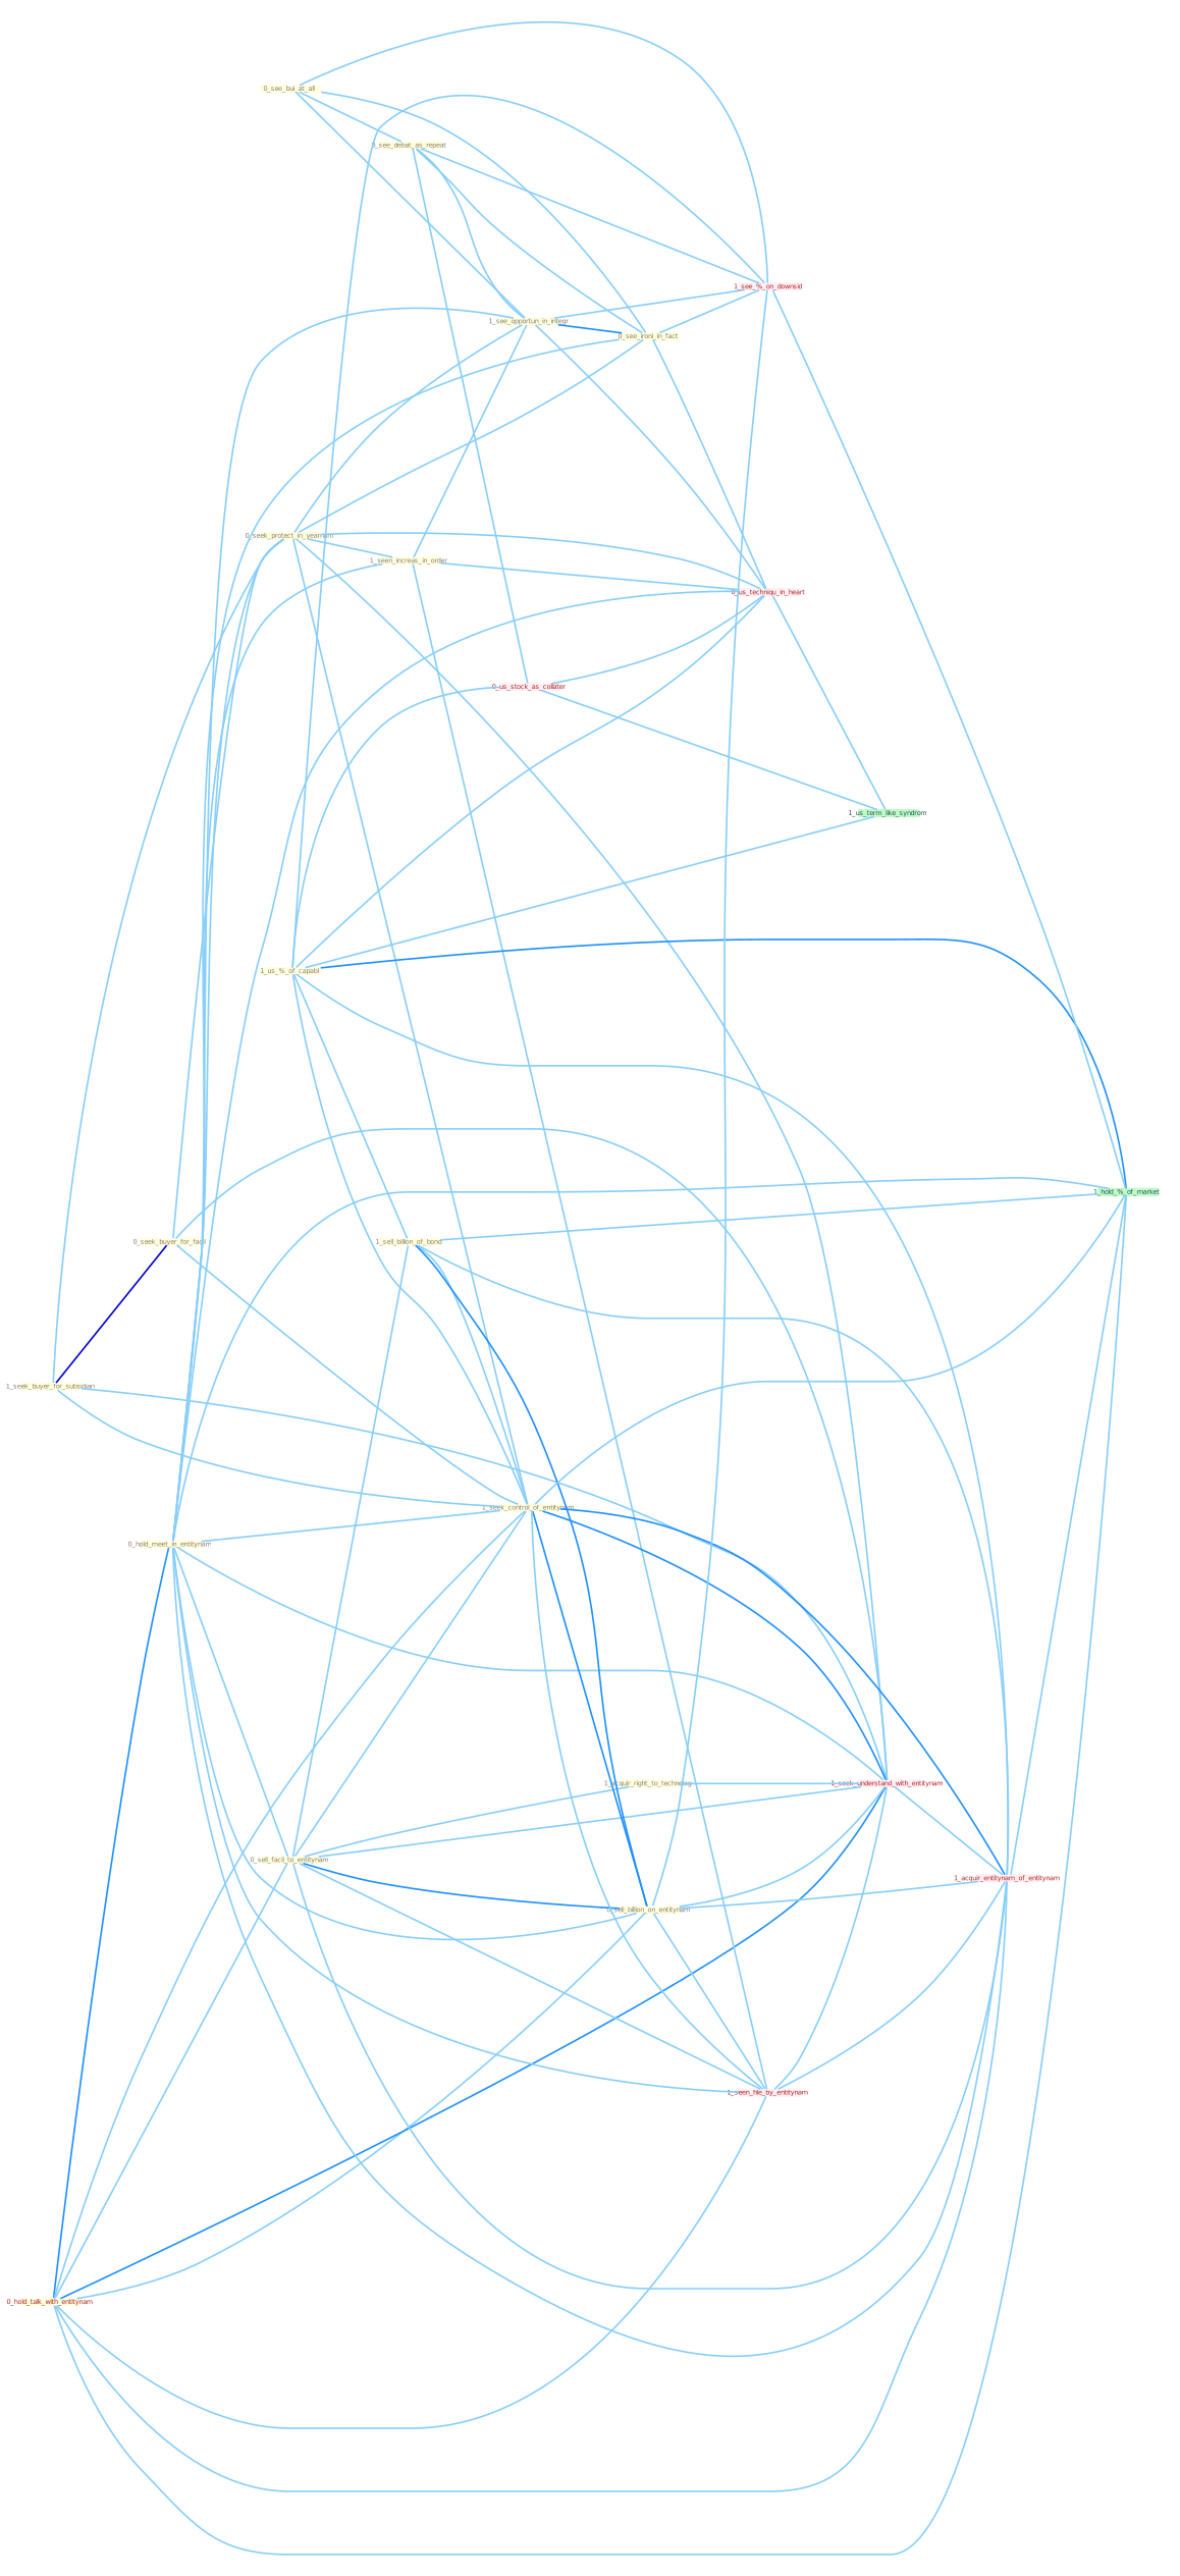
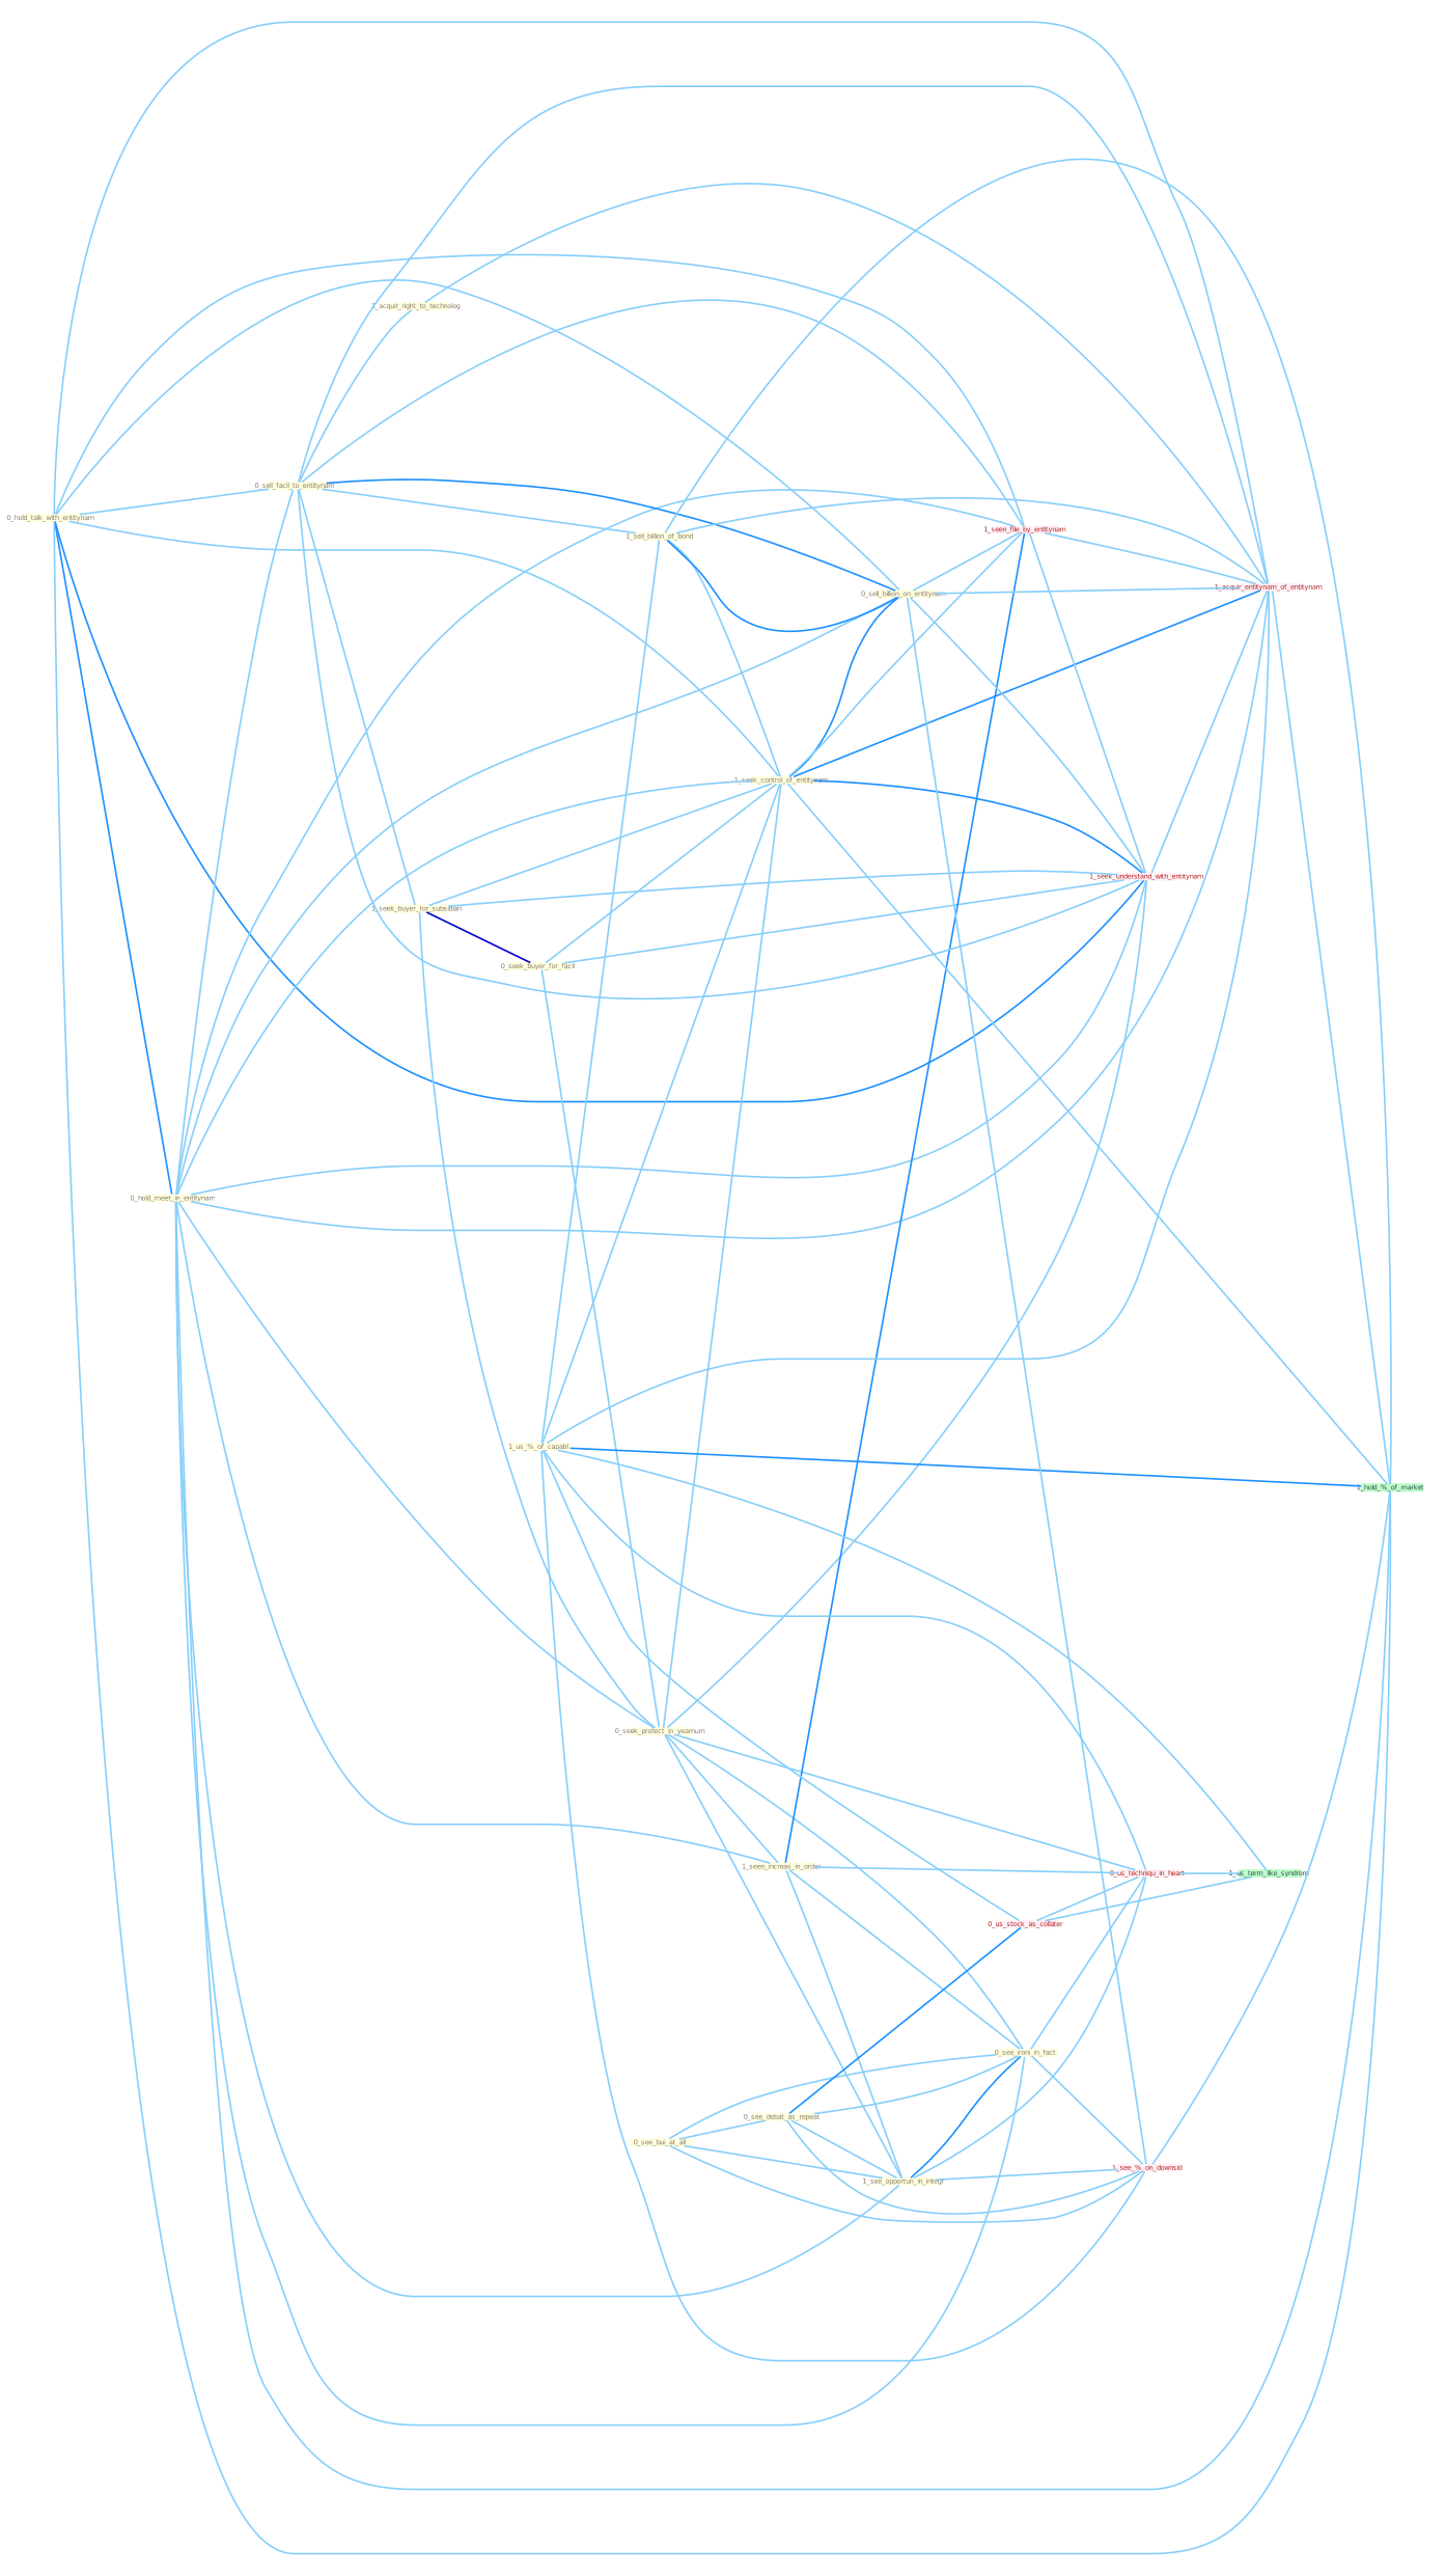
  graph {
    fontname="DejaVu Sans"
    rankdir=LR
    node [color="#ffffe0" fixedsize=true fontcolor="#8b7d6b" fontname="DejaVu Sans" fontsize=4 shape=polygon style=filled]
    edge [color="#87cefa" fontname="DejaVu Sans" w=1]
-   "0_hold_talk_with_entitynam " [fontcolor="#b22222" height=.06 width=.5]
+   "0_hold_talk_with_entitynam " [height=.06 width=.5]
    "1_seek_buyer_for_subsidiari " [height=.06 width=.5]
    "0_seek_buyer_for_facil " [height=.06 width=.5]
    "0_hold_meet_in_entitynam " [height=.06 width=.5]
    "0_seek_protect_in_yearnum " [height=.06 width=.5]
    "1_seen_increas_in_order " [height=.06 width=.5]
    "0_sell_facil_to_entitynam " [height=.06 width=.5]
    "0_see_bui_at_all " [height=.06 width=.5]
    "1_us_%_of_capabl " [height=.06 width=.5]
    "1_acquir_right_to_technolog " [height=.06 width=.5]
    "1_sell_billion_of_bond " [height=.06 width=.5]
    "1_seek_control_of_entitynam " [height=.06 width=.5]
    "0_see_debat_as_repeat " [height=.06 width=.5]
    "1_see_opportun_in_integr " [height=.06 width=.5]
    "0_sell_billion_on_entitynam " [height=.06 width=.5]
    "0_see_ironi_in_fact " [height=.06 width=.5]
    "1_seen_file_by_entitynam " [color="#fff0f5" fontcolor="#b22222" height=.06 width=.5]
    "0_us_stock_as_collater " [color="#fff0f5" fontcolor="#b22222" height=.06 width=.5]
    "1_seek_understand_with_entitynam " [color="#fff0f5" fontcolor="#b22222" height=.06 width=.5]
    "1_acquir_entitynam_of_entitynam " [color="#fff0f5" fontcolor="#b22222" height=.06 width=.5]
    "0_us_techniqu_in_heart " [color="#fff0f5" fontcolor="#b22222" height=.06 width=.5]
    "1_see_%_on_downsid " [color="#fff0f5" fontcolor="#b22222" height=.06 width=.5]
    "1_hold_%_of_market " [color="#BDFCC9" fontcolor="#2f4f4f" height=.06 width=.5]
    "1_us_term_like_syndrom " [color="#BDFCC9" fontcolor="#2f4f4f" height=.06 width=.5]
    subgraph sub_1 {
      "0_hold_talk_with_entitynam "
      "1_seek_buyer_for_subsidiari "
      "0_seek_buyer_for_facil "
      "0_hold_meet_in_entitynam "
      "0_seek_protect_in_yearnum "
      "1_seen_increas_in_order "
      "0_sell_facil_to_entitynam "
      "0_see_bui_at_all "
      "1_us_%_of_capabl "
      "1_acquir_right_to_technolog "
      "1_sell_billion_of_bond "
      "1_seek_control_of_entitynam "
      "0_see_debat_as_repeat "
      "1_see_opportun_in_integr "
      "0_sell_billion_on_entitynam "
      "0_see_ironi_in_fact "
    }
    subgraph sub_2 {
      "1_seen_file_by_entitynam "
      "0_us_stock_as_collater "
      "1_seek_understand_with_entitynam "
      "1_acquir_entitynam_of_entitynam "
      "0_us_techniqu_in_heart "
      "1_see_%_on_downsid "
    }
    "0_hold_talk_with_entitynam " -- "0_hold_meet_in_entitynam " [color="#1e90ff" w=2]
    "0_hold_talk_with_entitynam " -- "0_sell_facil_to_entitynam "
    "0_hold_talk_with_entitynam " -- "1_seek_control_of_entitynam "
    "0_hold_talk_with_entitynam " -- "0_sell_billion_on_entitynam "
    "0_hold_talk_with_entitynam " -- "1_seen_file_by_entitynam "
    "0_hold_talk_with_entitynam " -- "1_seek_understand_with_entitynam " [color="#1e90ff" w=2]
    "0_hold_talk_with_entitynam " -- "1_acquir_entitynam_of_entitynam "
    "0_hold_talk_with_entitynam " -- "1_hold_%_of_market "
    "1_seek_buyer_for_subsidiari " -- "0_seek_buyer_for_facil " [color="#0000cd" w=3]
    "1_seek_buyer_for_subsidiari " -- "0_seek_protect_in_yearnum "
    "1_seek_buyer_for_subsidiari " -- "1_seek_control_of_entitynam "
    "1_seek_buyer_for_subsidiari " -- "1_seek_understand_with_entitynam "
    "0_seek_buyer_for_facil " -- "0_seek_protect_in_yearnum "
    "0_seek_buyer_for_facil " -- "1_seek_control_of_entitynam "
    "0_seek_buyer_for_facil " -- "1_seek_understand_with_entitynam "
    "0_hold_meet_in_entitynam " -- "0_seek_protect_in_yearnum "
    "0_hold_meet_in_entitynam " -- "1_seen_increas_in_order "
    "0_hold_meet_in_entitynam " -- "0_sell_facil_to_entitynam "
    "0_hold_meet_in_entitynam " -- "1_seek_control_of_entitynam "
    "0_hold_meet_in_entitynam " -- "1_see_opportun_in_integr "
    "0_hold_meet_in_entitynam " -- "0_sell_billion_on_entitynam "
    "0_hold_meet_in_entitynam " -- "0_see_ironi_in_fact "
    "0_hold_meet_in_entitynam " -- "1_seen_file_by_entitynam "
    "0_hold_meet_in_entitynam " -- "1_seek_understand_with_entitynam "
    "0_hold_meet_in_entitynam " -- "1_acquir_entitynam_of_entitynam "
-   "0_hold_meet_in_entitynam " -- "0_us_techniqu_in_heart "
    "0_hold_meet_in_entitynam " -- "1_hold_%_of_market "
    "0_seek_protect_in_yearnum " -- "1_seen_increas_in_order "
    "0_seek_protect_in_yearnum " -- "1_seek_control_of_entitynam "
    "0_seek_protect_in_yearnum " -- "1_see_opportun_in_integr "
    "0_seek_protect_in_yearnum " -- "0_see_ironi_in_fact "
    "0_seek_protect_in_yearnum " -- "1_seek_understand_with_entitynam "
    "0_seek_protect_in_yearnum " -- "0_us_techniqu_in_heart "
    "1_seen_increas_in_order " -- "1_see_opportun_in_integr "
-   "1_seen_increas_in_order " -- "1_seen_file_by_entitynam "
+   "1_seen_increas_in_order " -- "0_see_ironi_in_fact "
+   "1_seen_increas_in_order " -- "1_seen_file_by_entitynam " [color="#1e90ff"]
    "1_seen_increas_in_order " -- "0_us_techniqu_in_heart "
    "0_sell_facil_to_entitynam " -- "1_acquir_right_to_technolog "
    "0_sell_facil_to_entitynam " -- "1_sell_billion_of_bond "
-   "0_sell_facil_to_entitynam " -- "1_seek_control_of_entitynam "
+   "0_sell_facil_to_entitynam " -- "1_seek_buyer_for_subsidiari "
    "0_sell_facil_to_entitynam " -- "0_sell_billion_on_entitynam " [color="#1e90ff" w=2]
    "0_sell_facil_to_entitynam " -- "1_seen_file_by_entitynam "
    "0_sell_facil_to_entitynam " -- "1_seek_understand_with_entitynam "
    "0_sell_facil_to_entitynam " -- "1_acquir_entitynam_of_entitynam "
    "0_see_bui_at_all " -- "0_see_debat_as_repeat "
    "0_see_bui_at_all " -- "1_see_opportun_in_integr "
    "0_see_bui_at_all " -- "0_see_ironi_in_fact "
    "0_see_bui_at_all " -- "1_see_%_on_downsid "
    "1_us_%_of_capabl " -- "1_sell_billion_of_bond "
    "1_us_%_of_capabl " -- "1_seek_control_of_entitynam "
    "1_us_%_of_capabl " -- "0_us_stock_as_collater "
    "1_us_%_of_capabl " -- "1_acquir_entitynam_of_entitynam "
    "1_us_%_of_capabl " -- "0_us_techniqu_in_heart "
    "1_us_%_of_capabl " -- "1_see_%_on_downsid "
    "1_us_%_of_capabl " -- "1_hold_%_of_market " [color="#1e90ff" w=2]
    "1_us_%_of_capabl " -- "1_us_term_like_syndrom "
-   "1_acquir_right_to_technolog " -- "1_seek_understand_with_entitynam "
+   "1_acquir_right_to_technolog " -- "1_acquir_entitynam_of_entitynam "
    "1_sell_billion_of_bond " -- "1_seek_control_of_entitynam "
    "1_sell_billion_of_bond " -- "0_sell_billion_on_entitynam " [color="#1e90ff" w=2]
    "1_sell_billion_of_bond " -- "1_acquir_entitynam_of_entitynam "
    "1_sell_billion_of_bond " -- "1_hold_%_of_market "
    "1_seek_control_of_entitynam " -- "0_sell_billion_on_entitynam " [color="#1e90ff"]
    "1_seek_control_of_entitynam " -- "1_seen_file_by_entitynam "
    "1_seek_control_of_entitynam " -- "1_seek_understand_with_entitynam " [color="#1e90ff" w=2]
    "1_seek_control_of_entitynam " -- "1_acquir_entitynam_of_entitynam " [color="#1e90ff" w=2]
    "1_seek_control_of_entitynam " -- "1_hold_%_of_market "
    "0_see_debat_as_repeat " -- "1_see_opportun_in_integr "
    "0_see_debat_as_repeat " -- "0_see_ironi_in_fact "
-   "0_see_debat_as_repeat " -- "0_us_stock_as_collater "
+   "0_see_debat_as_repeat " -- "0_us_stock_as_collater " [color="#1e90ff"]
    "0_see_debat_as_repeat " -- "1_see_%_on_downsid "
    "1_see_opportun_in_integr " -- "0_see_ironi_in_fact " [color="#1e90ff" w=2]
    "1_see_opportun_in_integr " -- "0_us_techniqu_in_heart "
    "1_see_opportun_in_integr " -- "1_see_%_on_downsid "
    "0_sell_billion_on_entitynam " -- "1_seen_file_by_entitynam "
    "0_sell_billion_on_entitynam " -- "1_seek_understand_with_entitynam "
    "0_sell_billion_on_entitynam " -- "1_acquir_entitynam_of_entitynam "
    "0_sell_billion_on_entitynam " -- "1_see_%_on_downsid "
    "0_see_ironi_in_fact " -- "0_us_techniqu_in_heart "
    "0_see_ironi_in_fact " -- "1_see_%_on_downsid "
    "1_seen_file_by_entitynam " -- "1_seek_understand_with_entitynam "
    "1_seen_file_by_entitynam " -- "1_acquir_entitynam_of_entitynam "
    "0_us_stock_as_collater " -- "0_us_techniqu_in_heart "
    "0_us_stock_as_collater " -- "1_us_term_like_syndrom "
    "1_seek_understand_with_entitynam " -- "1_acquir_entitynam_of_entitynam "
    "1_acquir_entitynam_of_entitynam " -- "1_hold_%_of_market "
    "0_us_techniqu_in_heart " -- "1_us_term_like_syndrom "
    "1_see_%_on_downsid " -- "1_hold_%_of_market "
  }
